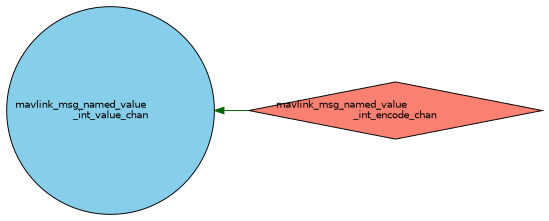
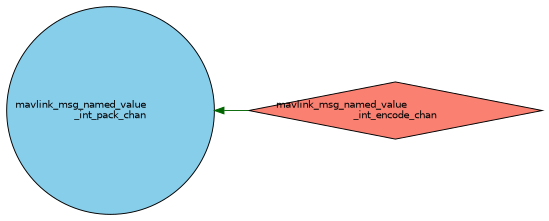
  digraph {
    rankdir=LR
    node [color=black fontname=Helvetica fontsize=10 style=filled]
-   n1 [fillcolor=skyblue fontcolor=black height=0.2 label="mavlink_msg_named_value\l_int_value_chan" shape=circle width=0.4]
+   n1 [fillcolor=skyblue fontcolor=black height=0.2 label="mavlink_msg_named_value\l_int_pack_chan" shape=circle width=0.4]
    n2 [fillcolor=salmon height=0.2 label="mavlink_msg_named_value\l_int_encode_chan" shape=diamond width=0.4]
    n1 -> n2 [color=darkgreen dir=back fontname=Helvetica fontsize=10 labelfontname=Helvetica labelfontsize=10 style=solid]
  }
